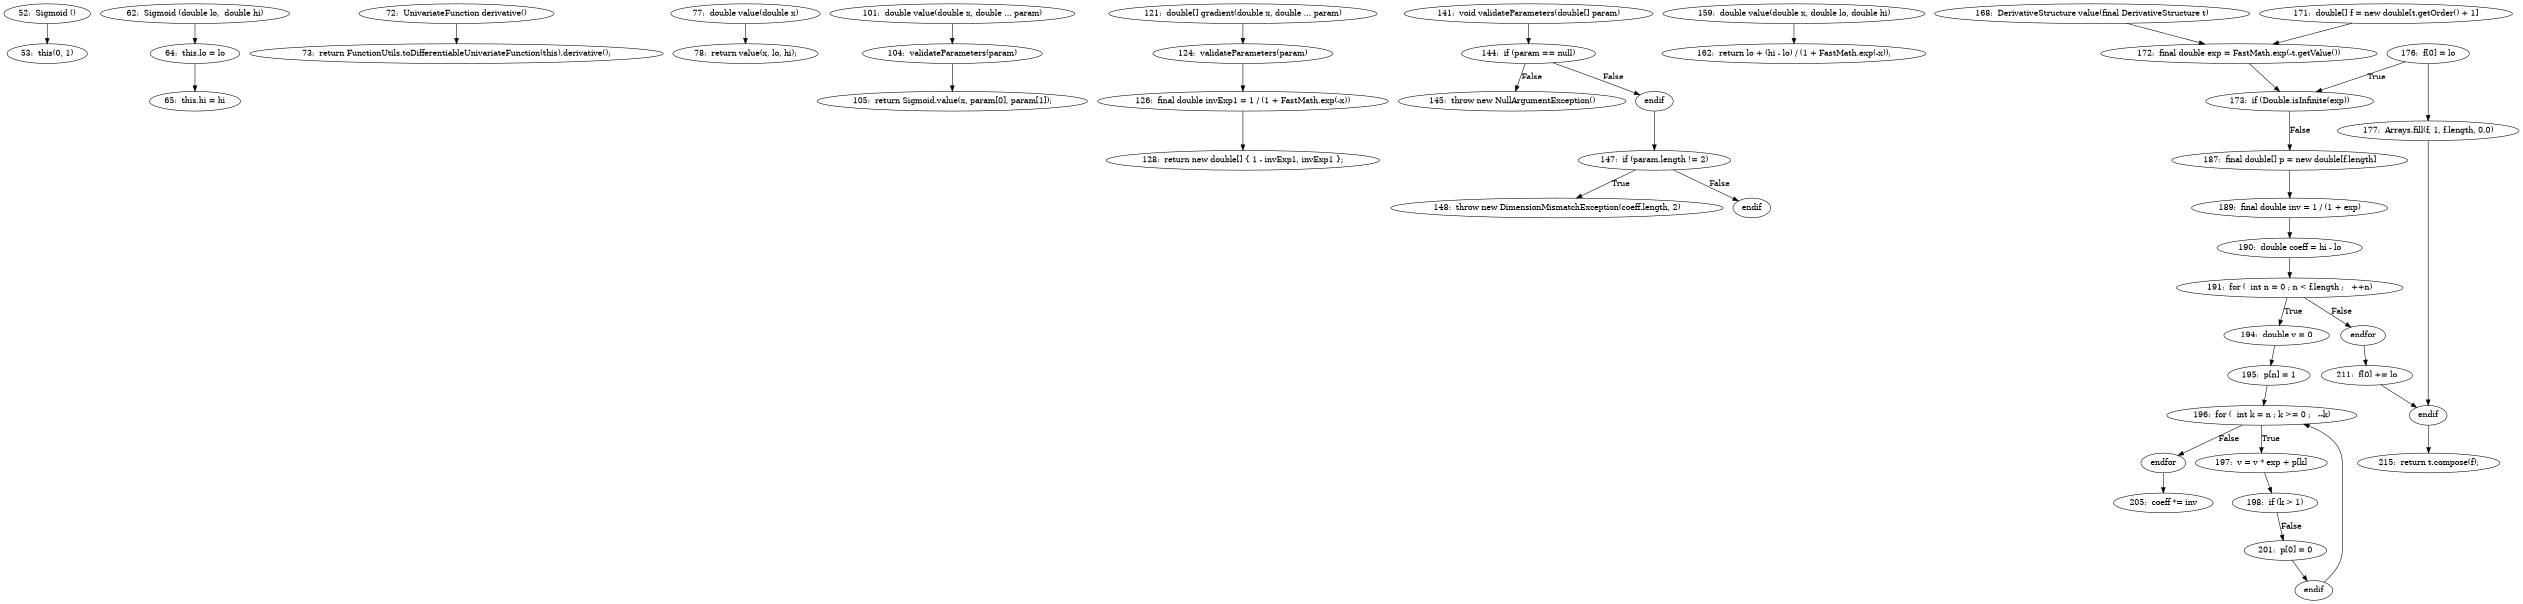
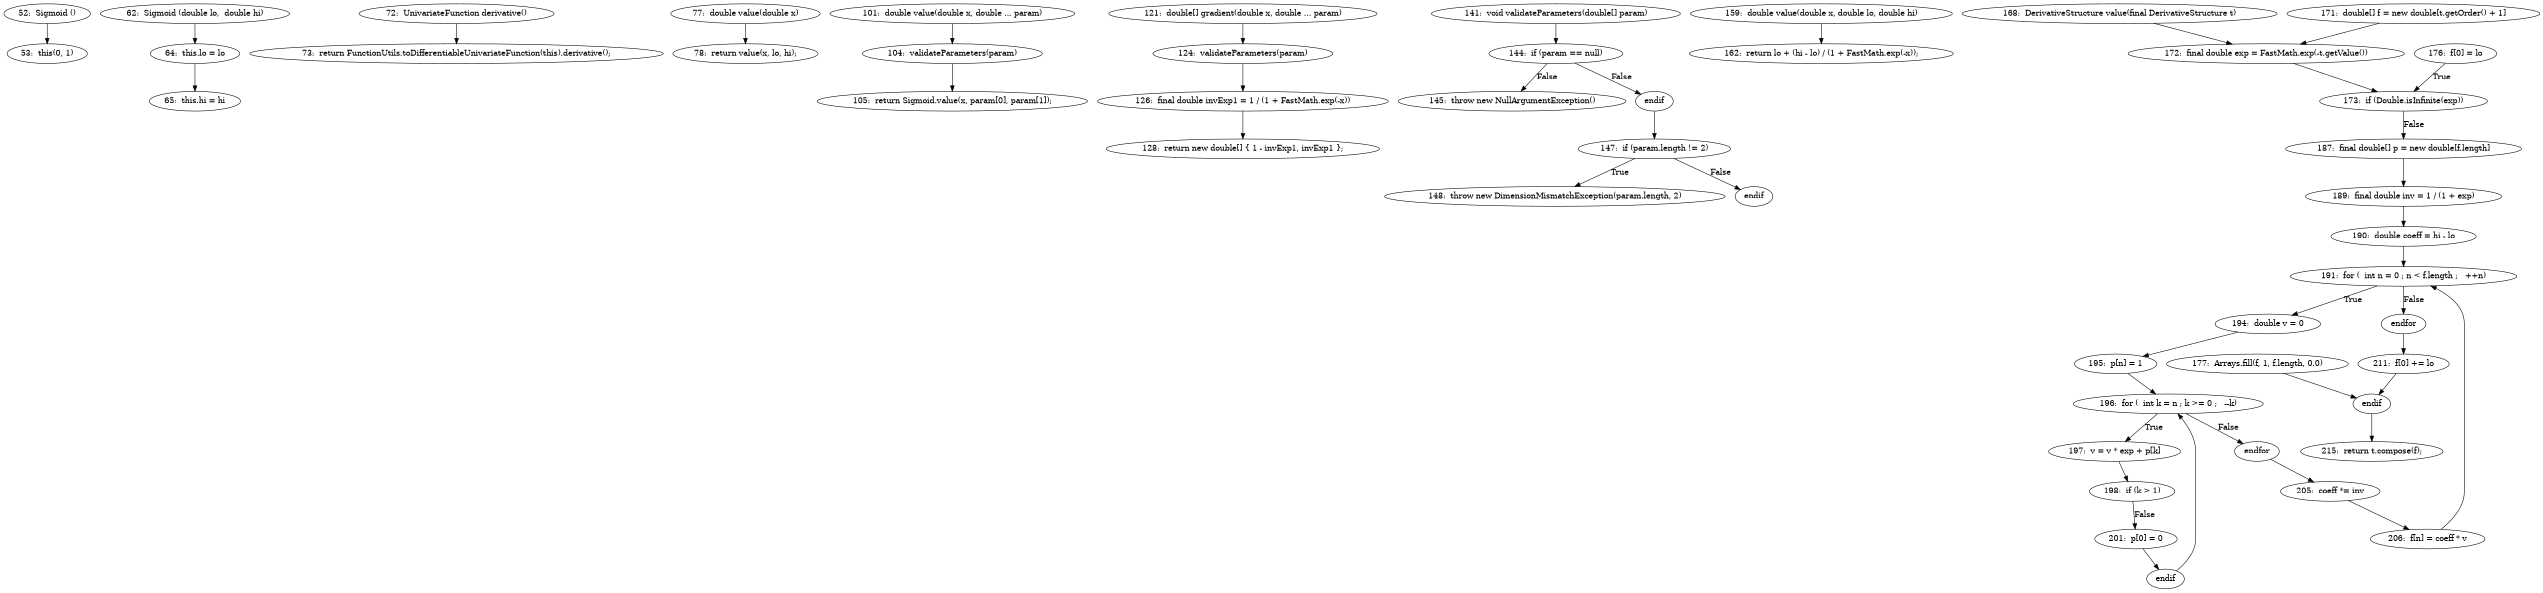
  digraph {
    n1 [label="52:  Sigmoid ()"]
    n2 [label="53:  this(0, 1)"]
    n3 [label="62:  Sigmoid (double lo,  double hi)"]
    n4 [label="64:  this.lo = lo"]
    n5 [label="65:  this.hi = hi"]
    n6 [label="72:  UnivariateFunction derivative()"]
    n7 [label="73:  return FunctionUtils.toDifferentiableUnivariateFunction(this).derivative();"]
    n8 [label="77:  double value(double x)"]
    n9 [label="78:  return value(x, lo, hi);"]
    n10 [label="101:  double value(double x, double ... param)"]
    n11 [label="104:  validateParameters(param)"]
    n12 [label="105:  return Sigmoid.value(x, param[0], param[1]);"]
    n13 [label="121:  double[] gradient(double x, double ... param)"]
    n14 [label="124:  validateParameters(param)"]
    n15 [label="126:  final double invExp1 = 1 / (1 + FastMath.exp(-x))"]
    n16 [label="128:  return new double[] { 1 - invExp1, invExp1 };"]
    n17 [label="141:  void validateParameters(double[] param)"]
    n18 [label="144:  if (param == null)"]
    n19 [label="145:  throw new NullArgumentException()"]
    n20 [label=endif]
    n21 [label="147:  if (param.length != 2)"]
-   n22 [label="148:  throw new DimensionMismatchException(coeff.length, 2)"]
+   n22 [label="148:  throw new DimensionMismatchException(param.length, 2)"]
    n23 [label=endif]
    n24 [label="159:  double value(double x, double lo, double hi)"]
    n25 [label="162:  return lo + (hi - lo) / (1 + FastMath.exp(-x));"]
    n26 [label="168:  DerivativeStructure value(final DerivativeStructure t)"]
    n27 [label="172:  final double exp = FastMath.exp(-t.getValue())"]
    n28 [label="171:  double[] f = new double[t.getOrder() + 1]"]
    n29 [label="173:  if (Double.isInfinite(exp))"]
    n30 [label="187:  final double[] p = new double[f.length]"]
    n31 [label="176:  f[0] = lo"]
    n32 [label="177:  Arrays.fill(f, 1, f.length, 0.0)"]
    n33 [label="189:  final double inv = 1 / (1 + exp)"]
    n34 [label=endif]
    n35 [label="215:  return t.compose(f);"]
    n36 [label="190:  double coeff = hi - lo"]
    n37 [label="191:  for (  int n = 0 ; n < f.length ;   ++n)"]
    n38 [label=endfor]
    n39 [label="194:  double v = 0"]
    n40 [label="211:  f[0] += lo"]
    n41 [label="195:  p[n] = 1"]
    n42 [label="196:  for (  int k = n ; k >= 0 ;   --k)"]
    n43 [label=endfor]
    n44 [label="197:  v = v * exp + p[k]"]
    n45 [label="205:  coeff *= inv"]
    n46 [label="198:  if (k > 1)"]
+   n47 [label="206:  f[n] = coeff * v"]
    n48 [label="201:  p[0] = 0"]
    n49 [label=endif]
    n1 -> n2
    n3 -> n4
    n4 -> n5
    n6 -> n7
    n8 -> n9
    n10 -> n11
    n11 -> n12
    n13 -> n14
    n14 -> n15
    n15 -> n16
    n17 -> n18
    n18 -> n19 [label=False]
    n18 -> n20 [label=False]
    n20 -> n21
    n21 -> n22 [label=True]
    n21 -> n23 [label=False]
    n24 -> n25
    n26 -> n27
    n27 -> n29
    n28 -> n27
    n29 -> n30 [label=False]
    n30 -> n33
    n31 -> n29 [label=True]
-   n31 -> n32
    n32 -> n34
    n33 -> n36
    n34 -> n35
    n36 -> n37
    n37 -> n38 [label=False]
    n37 -> n39 [label=True]
    n38 -> n40
    n39 -> n41
    n40 -> n34
    n41 -> n42
    n42 -> n43 [label=False]
    n42 -> n44 [label=True]
    n43 -> n45
    n44 -> n46
+   n45 -> n47
    n46 -> n48 [label=False]
+   n47 -> n37
    n48 -> n49
    n49 -> n42
  }
